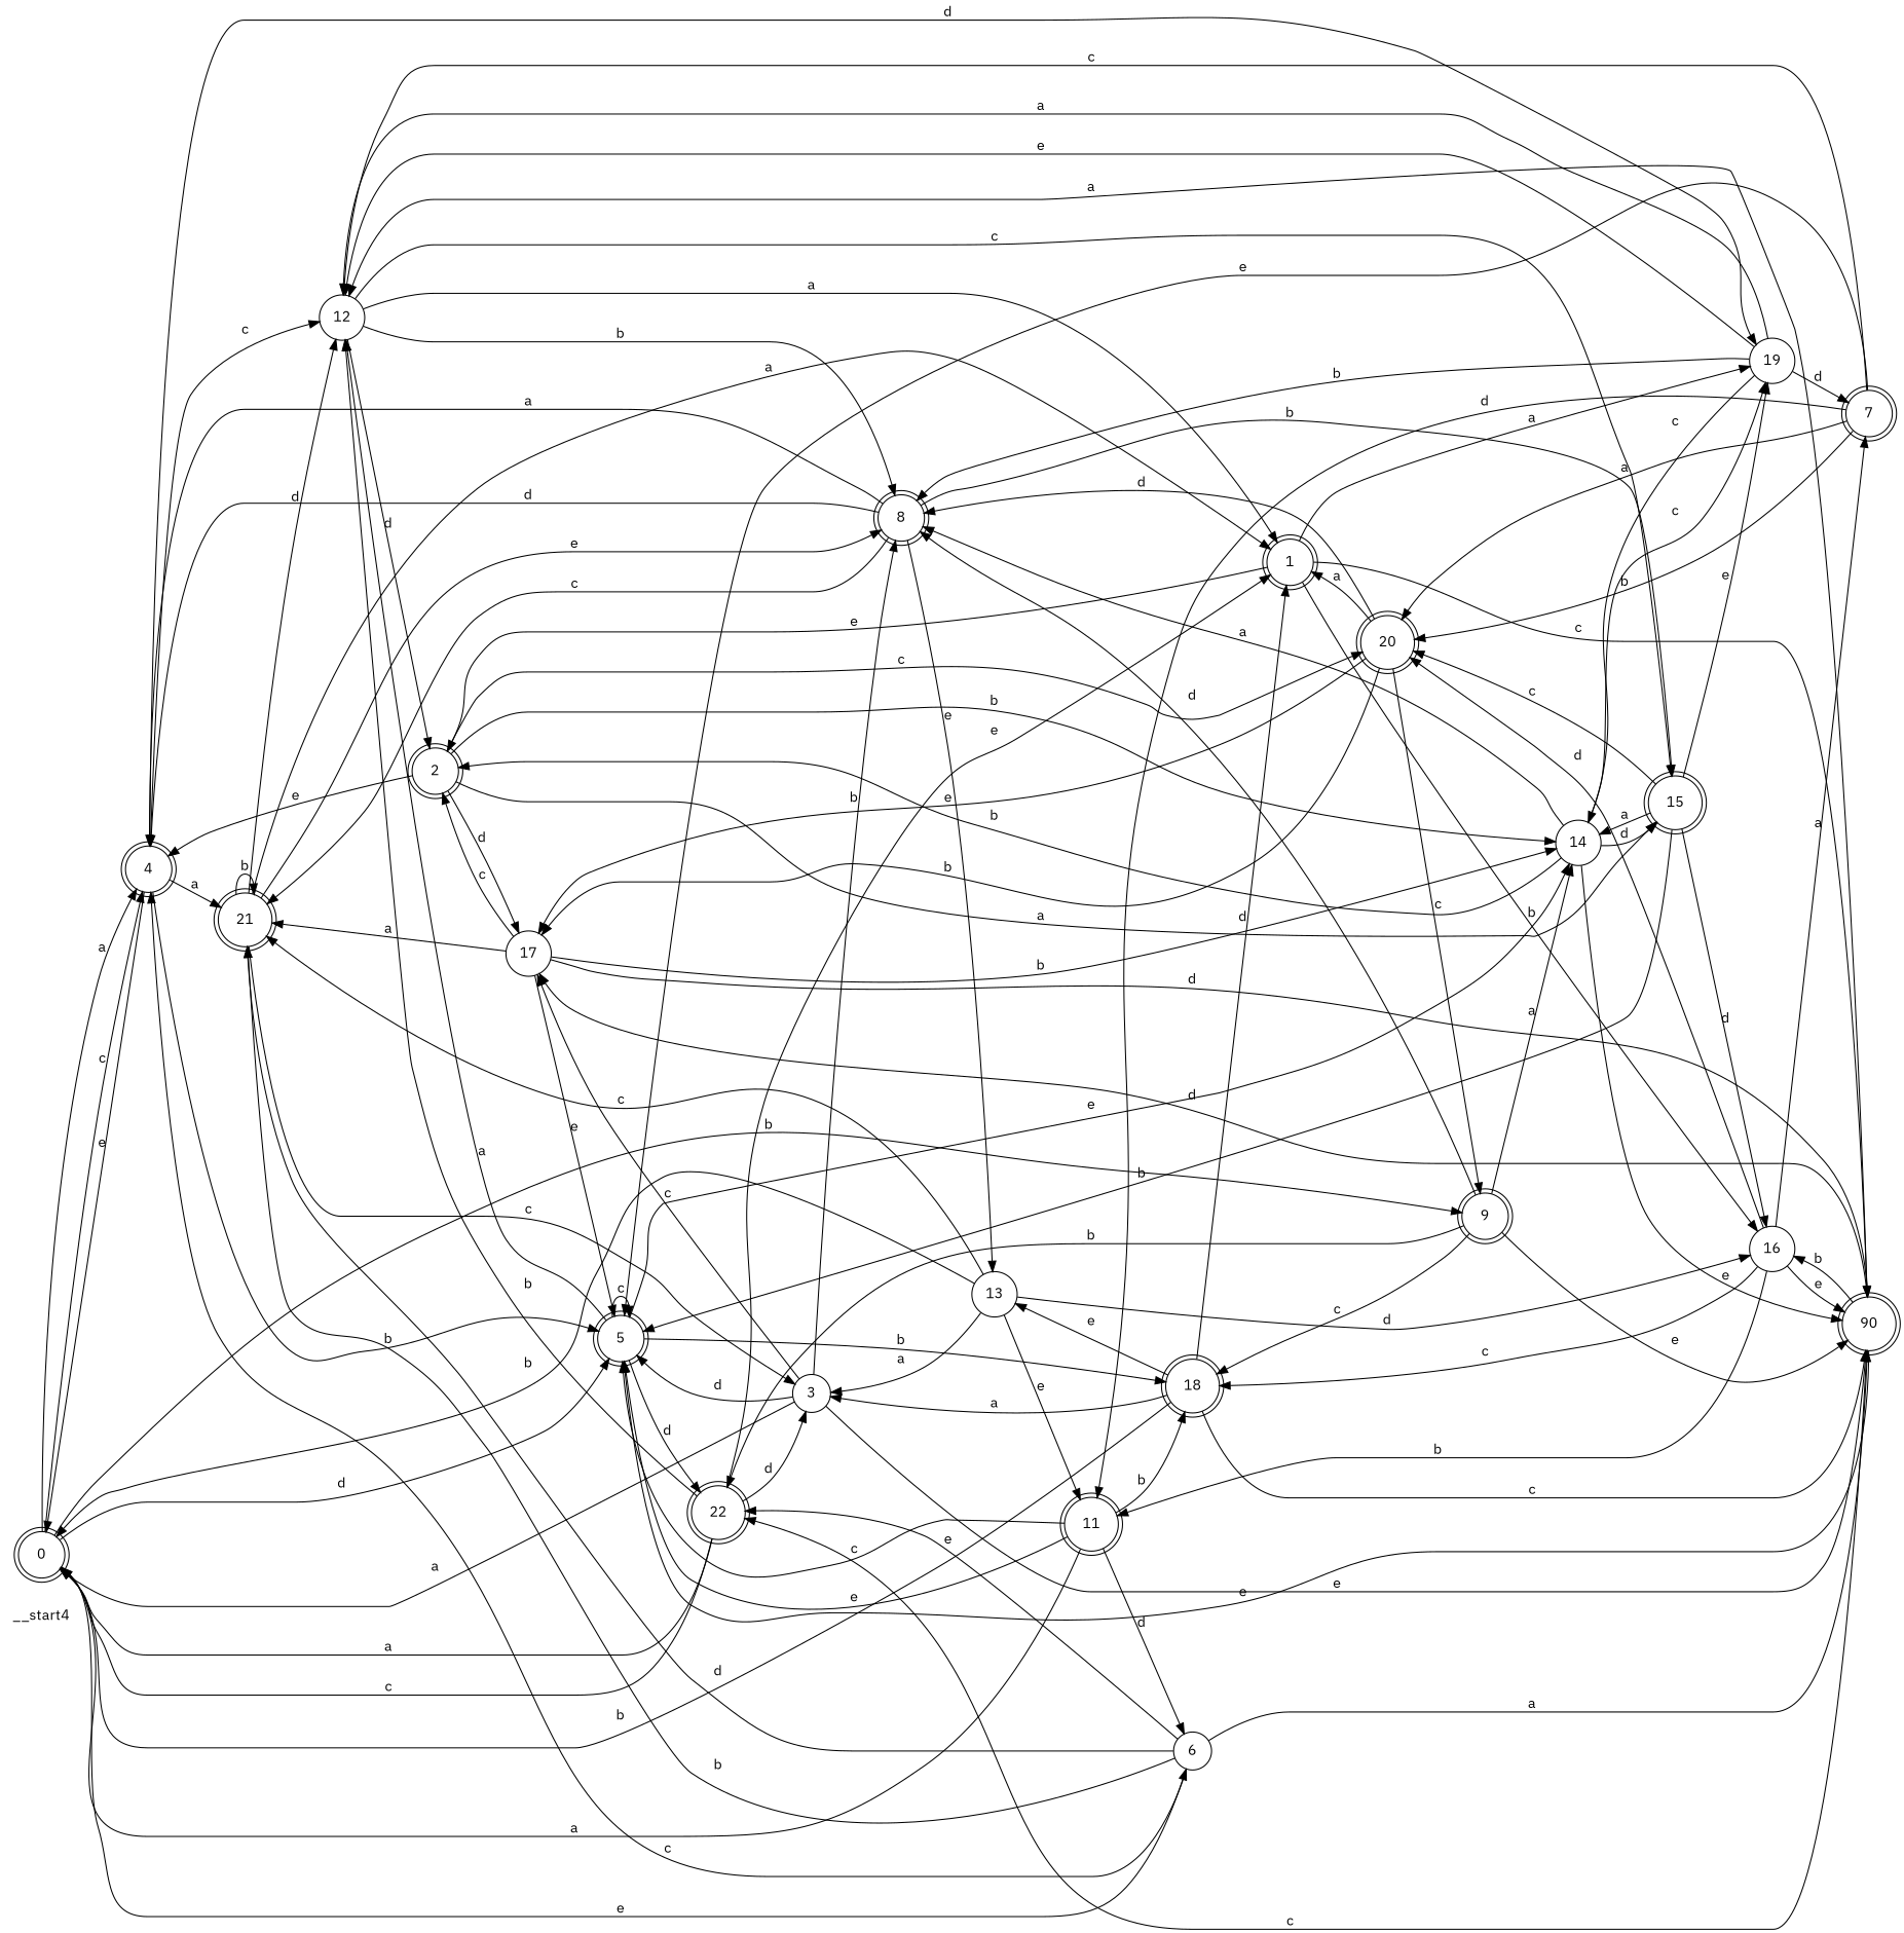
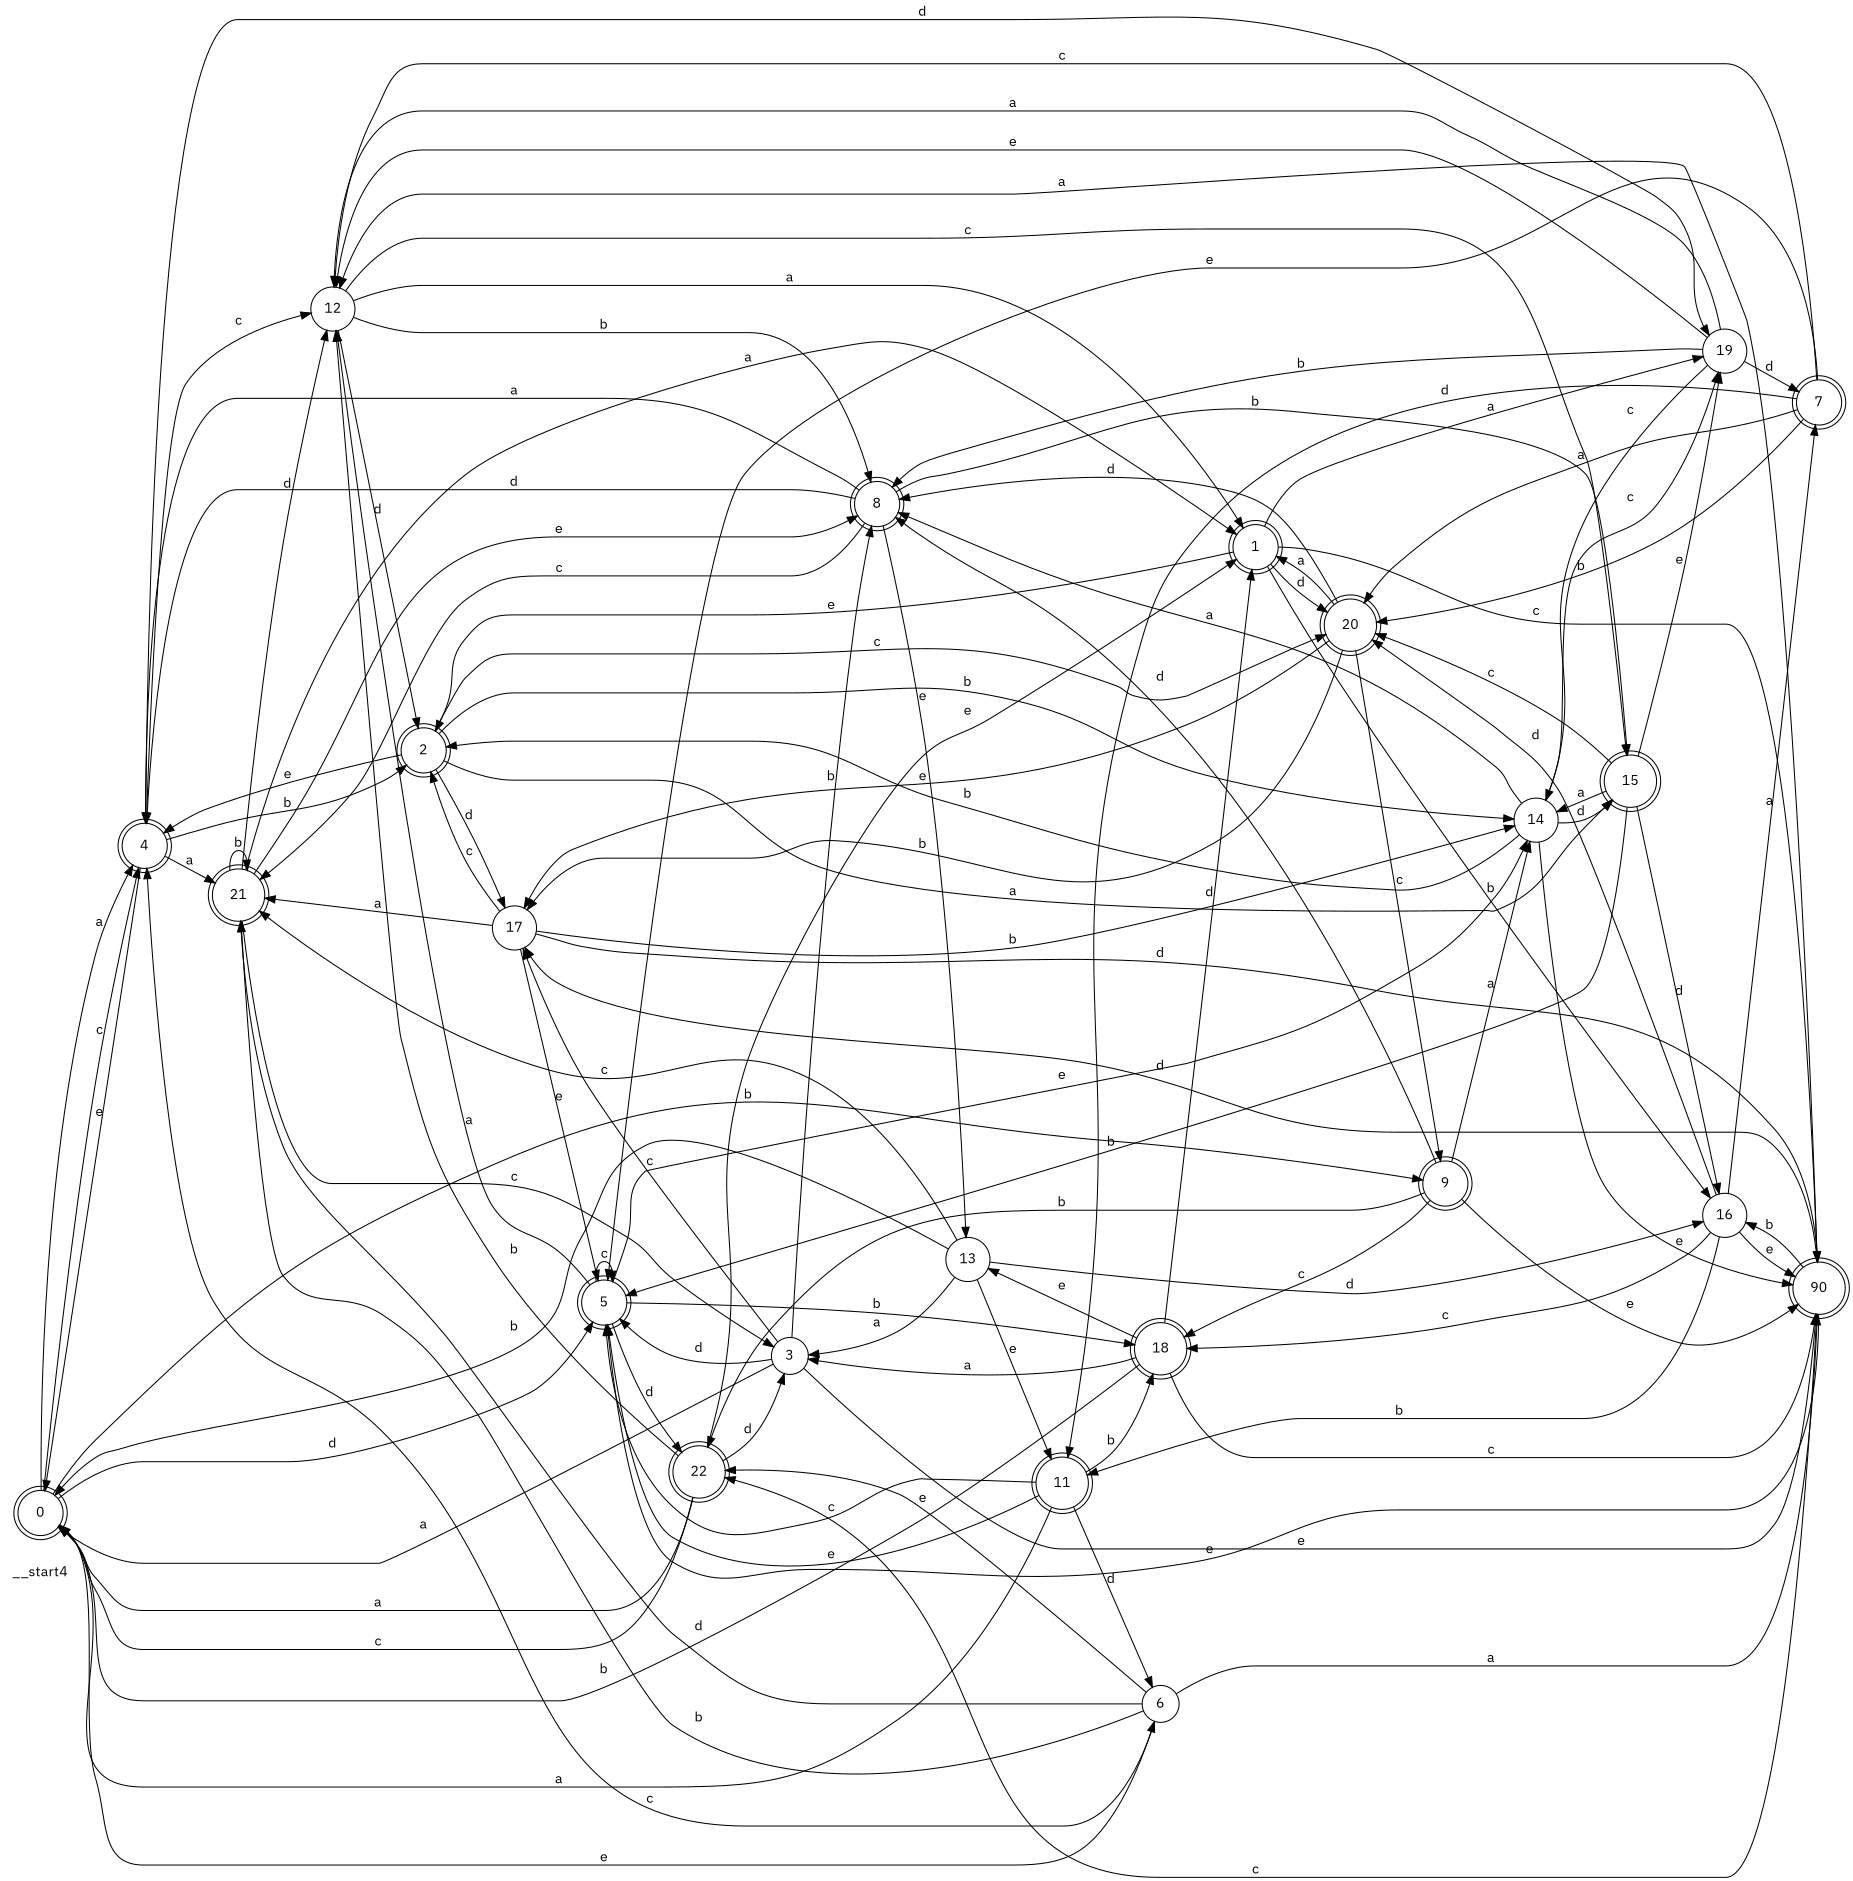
  digraph {
    fontname="IBM Plex Sans"
    rankdir=LR
    node [fontname="IBM Plex Sans" shape=doublecircle color=black fillcolor=white style="rounded,filled"]
    edge [fontname="IBM Plex Sans"]
    n1 [label=__start4 shape=none color="" fillcolor="" style=""]
    n2 [label=0]
    n3 [label=4]
    n4 [label=5]
    n5 [label=6 shape=circle style=filled]
    n6 [label=9]
    n7 [label=2]
    n8 [label=19 shape=circle style=filled]
    n9 [label=12 shape=circle style=filled]
    n10 [label=21]
    n11 [label=14 shape=circle style=filled]
    n12 [label=18]
    n13 [label=22]
    n14 [label=90]
    n15 [label=8]
    n16 [label=1]
    n17 [label=16 shape=circle style=filled]
    n18 [label=20]
    n19 [label=15]
    n20 [label=17 shape=circle style=filled]
    n21 [label=7]
    n22 [label=11]
    n23 [label=3 shape=circle style=filled]
    n24 [label=13 shape=circle style=filled]
    n2 -> n3 [label=a]
    n2 -> n3 [label=c]
    n2 -> n4 [label=d]
    n2 -> n5 [label=e]
    n2 -> n6 [label=b]
    n3 -> n2 [label=e]
-   n3 -> n4 [label=b]
+   n3 -> n7 [label=b]
    n3 -> n8 [label=d]
    n3 -> n9 [label=c]
    n3 -> n10 [label=a]
    n4 -> n4 [label=c]
    n4 -> n9 [label=a]
    n4 -> n11 [label=e]
    n4 -> n12 [label=b]
    n4 -> n13 [label=d]
    n5 -> n3 [label=c]
    n5 -> n10 [label=b]
    n5 -> n10 [label=d]
    n5 -> n13 [label=e]
    n5 -> n14 [label=a]
    n6 -> n11 [label=a]
    n6 -> n12 [label=c]
    n6 -> n13 [label=b]
    n6 -> n14 [label=e]
    n6 -> n15 [label=d]
    n7 -> n3 [label=e]
    n7 -> n11 [label=b]
    n7 -> n18 [label=c]
    n7 -> n19 [label=a]
    n7 -> n20 [label=d]
    n8 -> n9 [label=a]
    n8 -> n9 [label=e]
    n8 -> n11 [label=c]
    n8 -> n15 [label=b]
    n8 -> n21 [label=d]
    n9 -> n7 [label=d]
    n9 -> n15 [label=b]
    n9 -> n16 [label=a]
    n9 -> n19 [label=c]
    n10 -> n9 [label=d]
    n10 -> n10 [label=b]
    n10 -> n15 [label=e]
    n10 -> n16 [label=a]
    n10 -> n23 [label=c]
    n11 -> n7 [label=b]
    n11 -> n8 [label=c]
    n11 -> n14 [label=e]
    n11 -> n15 [label=a]
    n11 -> n19 [label=d]
    n12 -> n2 [label=b]
    n12 -> n14 [label=c]
    n12 -> n16 [label=d]
    n12 -> n23 [label=a]
    n12 -> n24 [label=e]
    n13 -> n2 [label=a]
    n13 -> n2 [label=c]
    n13 -> n9 [label=b]
    n13 -> n16 [label=e]
    n13 -> n23 [label=d]
    n14 -> n4 [label=e]
    n14 -> n9 [label=a]
    n14 -> n13 [label=c]
    n14 -> n17 [label=b]
    n14 -> n20 [label=d]
    n15 -> n3 [label=a]
    n15 -> n3 [label=d]
    n15 -> n10 [label=c]
    n15 -> n19 [label=b]
    n15 -> n24 [label=e]
    n16 -> n7 [label=e]
    n16 -> n8 [label=a]
    n16 -> n14 [label=c]
    n16 -> n17 [label=b]
+   n16 -> n18 [label=d]
    n17 -> n12 [label=c]
    n17 -> n14 [label=e]
    n17 -> n18 [label=d]
    n17 -> n21 [label=a]
    n17 -> n22 [label=b]
    n18 -> n6 [label=c]
    n18 -> n15 [label=d]
    n18 -> n16 [label=a]
    n18 -> n20 [label=b]
    n18 -> n20 [label=e]
    n19 -> n4 [label=b]
    n19 -> n8 [label=e]
    n19 -> n11 [label=a]
    n19 -> n17 [label=d]
    n19 -> n18 [label=c]
    n20 -> n4 [label=e]
    n20 -> n7 [label=c]
    n20 -> n10 [label=a]
    n20 -> n11 [label=b]
    n20 -> n14 [label=d]
    n21 -> n4 [label=e]
    n21 -> n9 [label=c]
    n21 -> n18 [label=a]
    n21 -> n18 [label=b]
    n21 -> n22 [label=d]
    n22 -> n2 [label=a]
    n22 -> n4 [label=c]
    n22 -> n4 [label=e]
    n22 -> n5 [label=d]
    n22 -> n12 [label=b]
    n23 -> n2 [label=a]
    n23 -> n4 [label=d]
    n23 -> n14 [label=e]
    n23 -> n15 [label=b]
    n23 -> n20 [label=c]
    n24 -> n2 [label=b]
    n24 -> n10 [label=c]
    n24 -> n17 [label=d]
    n24 -> n22 [label=e]
    n24 -> n23 [label=a]
  }
